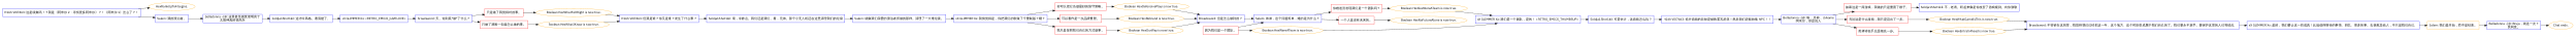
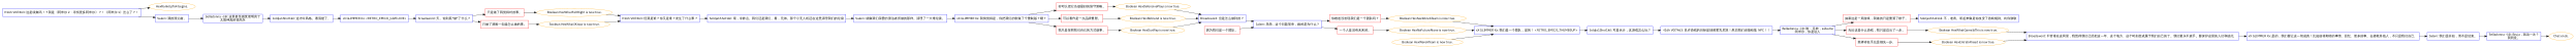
  digraph {
    fontname="IBM Plex Sans"
    rankdir=LR
    node [color=blue fontname="IBM Plex Sans" shape=box]
    edge [fontname="IBM Plex Sans"]
    "HexRankUpTo4 begins." [color=orange shape=""]
    n2 [label="H16h V0l7463: 这是续集吗！？我是《阿米尔 2：寻找更多阿米尔》？！《阿米尔 1》怎么了？！"]
    n3 [label="Salem: 我的漂泊者。"]
    n4 [label="Belladonna ~{@: 这里甚至感觉更明亮了\n太阳神真的很高兴"]
    n5 [label="Soldja1Shot1kil: 这才叫风格。看清楚了。"]
    n6 [label="xX GLIMMER Xx: <RETRO_EMOJI_GIVELOVE>"]
    n7 [label="Broadsword: 天。你到底*做*了什么？"]
    n8 [color=red label="只是做了我觉得对的事。"]
    n9 [color=red label="只做了我唯一知道怎么做的事。"]
    n10 [color=orange label="Boolean HexWhatFeltRight is now true." shape=""]
    n11 [color=orange label="Boolean HexWhatIKnow is now true." shape=""]
    n12 [label="H16h V0l7463: 但我是谁？你又是谁？发生了什么事？"]
    n13 [label="Soldja1Shot1kil: 喂，冷静点。我们还是我们。看，兄弟。那个小无人机还在这里清理我们的垃圾"]
    n14 [label="Salem: 就像我们亲爱的漂泊者所做的那样。清理了一大堆垃圾。"]
    n15 [label="xX GLIMMER Xx: 我倒觉得是，你把我们的歌做了个重制版？嗯？"]
    n16 [color=red label="你可以把它当做最好的防守策略。"]
    n17 [color=red label="可以看作是一次品牌重塑。"]
    n18 [color=red label="我只是按照我们自己的方式做事。"]
    n19 [color=orange label="Boolean HexDefensivePlay is now true." shape=""]
    n20 [color=orange label="Boolean HexRebrand is now true." shape=""]
    n21 [color=orange label="Boolean HexOurWay is now true." shape=""]
    n22 [label="Broadsword: 但是怎么做到的？"]
    n23 [label="Salem: 弟弟，这个问题简单，难的是为什么？"]
    n24 [color=red label="你难道没发现我们是一个团队吗？"]
    n25 [color=red label="一个人是没有未来的。"]
    n26 [color=red label="因为我们是一个团队。"]
    n27 [color=orange label="Boolean HexWereATeam is now true." shape=""]
    n28 [color=orange label="Boolean HexSeeWereATeam is now true." shape=""]
    n29 [color=orange label="Boolean HexNoFutureAlone is now true." shape=""]
    n30 [label="xX GLIMMER Xx: 我们是一个团队，是的！ <RETRO_EMOJI_THUMBSUP>"]
    n31 [label="Soldja1Shot1kil: 可是伙计，这游戏怎么玩？"]
    n32 [label="H16h V0l7463: 也许游戏的目标是拯救霍瓦尼亚！然后我们还能收集 NPC！！"]
    n33 [label="Belladonna ~{@: 唉，月神，sálvame\n阿米尔，你是说人"]
    n34 [color=red label="如果这是一局游戏，我做的只是重置了棋子。"]
    n35 [color=red label="无论这是什么游戏，我只是迈出了一步。"]
    n36 [color=red label="英择谛似乎总是领先一步。"]
    n37 [label="Soldja1Shot1kil: 不，老表。听起来像是你改变了游戏规则。向你致敬"]
    n38 [color=orange label="Boolean HexWhatGameIsThis is now true." shape=""]
    n39 [color=orange label="Boolean HexEntratiAhead is now true." shape=""]
    n40 [label="Broadsword: 不管谁在这局里，我觉得我们已经把这一年、这个地方、这个时刻变成属于我们自己的了。我们要永不放手。要保护这里的人们和彼此。"]
    n41 [label="xX GLIMMER Xx: 是的，我们要让这一切成真！比如值得期待的事情、回忆、更多的事。去拯救其他人，不只是我们自己。"]
-   n42 [color=orange label="Salem: 我们是开始，而不是结束。"]
+   n42 [label="Salem: 我们是开始，而不是结束。"]
    n43 [label="Belladonna ~{@: Bruja，就这一次？\n我同意。"]
    "Chat ends." [color=orange shape=""]
    n2 -> "HexRankUpTo4 begins."
    n2 -> n3
    n3 -> n4
    n4 -> n5
    n5 -> n6
    n6 -> n7
    n7 -> n8
    n7 -> n9
    n8 -> n10
    n9 -> n11
    n10 -> n12
    n11 -> n12
    n12 -> n13
    n13 -> n14
    n14 -> n15
    n15 -> n16
    n15 -> n17
    n15 -> n18
    n16 -> n19
    n17 -> n20
    n18 -> n21
    n19 -> n22
    n20 -> n22
    n21 -> n22
    n22 -> n23
    n23 -> n24
    n23 -> n25
    n24 -> n28
    n25 -> n29
    n26 -> n23
-   n26 -> n27
    n27 -> n30
    n28 -> n30
+   n29 -> n30
    n30 -> n31
    n31 -> n32
    n32 -> n33
    n33 -> n34
    n33 -> n35
    n33 -> n36
    n34 -> n37
    n35 -> n38
    n36 -> n39
    n38 -> n40
    n39 -> n40
    n40 -> n41
    n41 -> n42
    n42 -> n43
    n43 -> "Chat ends."
  }
